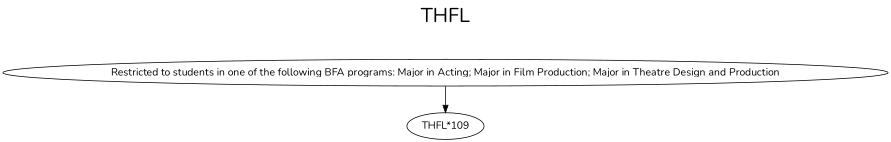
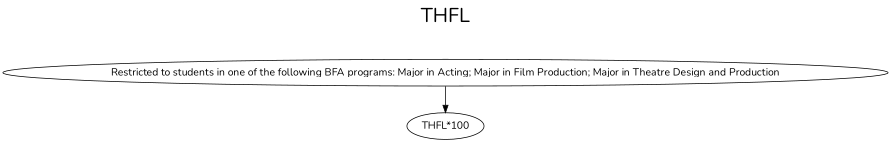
  digraph {
    fontsize=27
    label=THFL
    labelloc=t
    fontname=Nunito
    node [fontname=Nunito]
    "Restricted to students in one of the following BFA programs: Major in Acting; Major in Film Production; Major in Theatre Design and Production"
-   "THFL*100" [label="THFL*109"]
+   "THFL*100"
    "Restricted to students in one of the following BFA programs: Major in Acting; Major in Film Production; Major in Theatre Design and Production" -> "THFL*100" [style=solid fontname=Nunito]
  }
